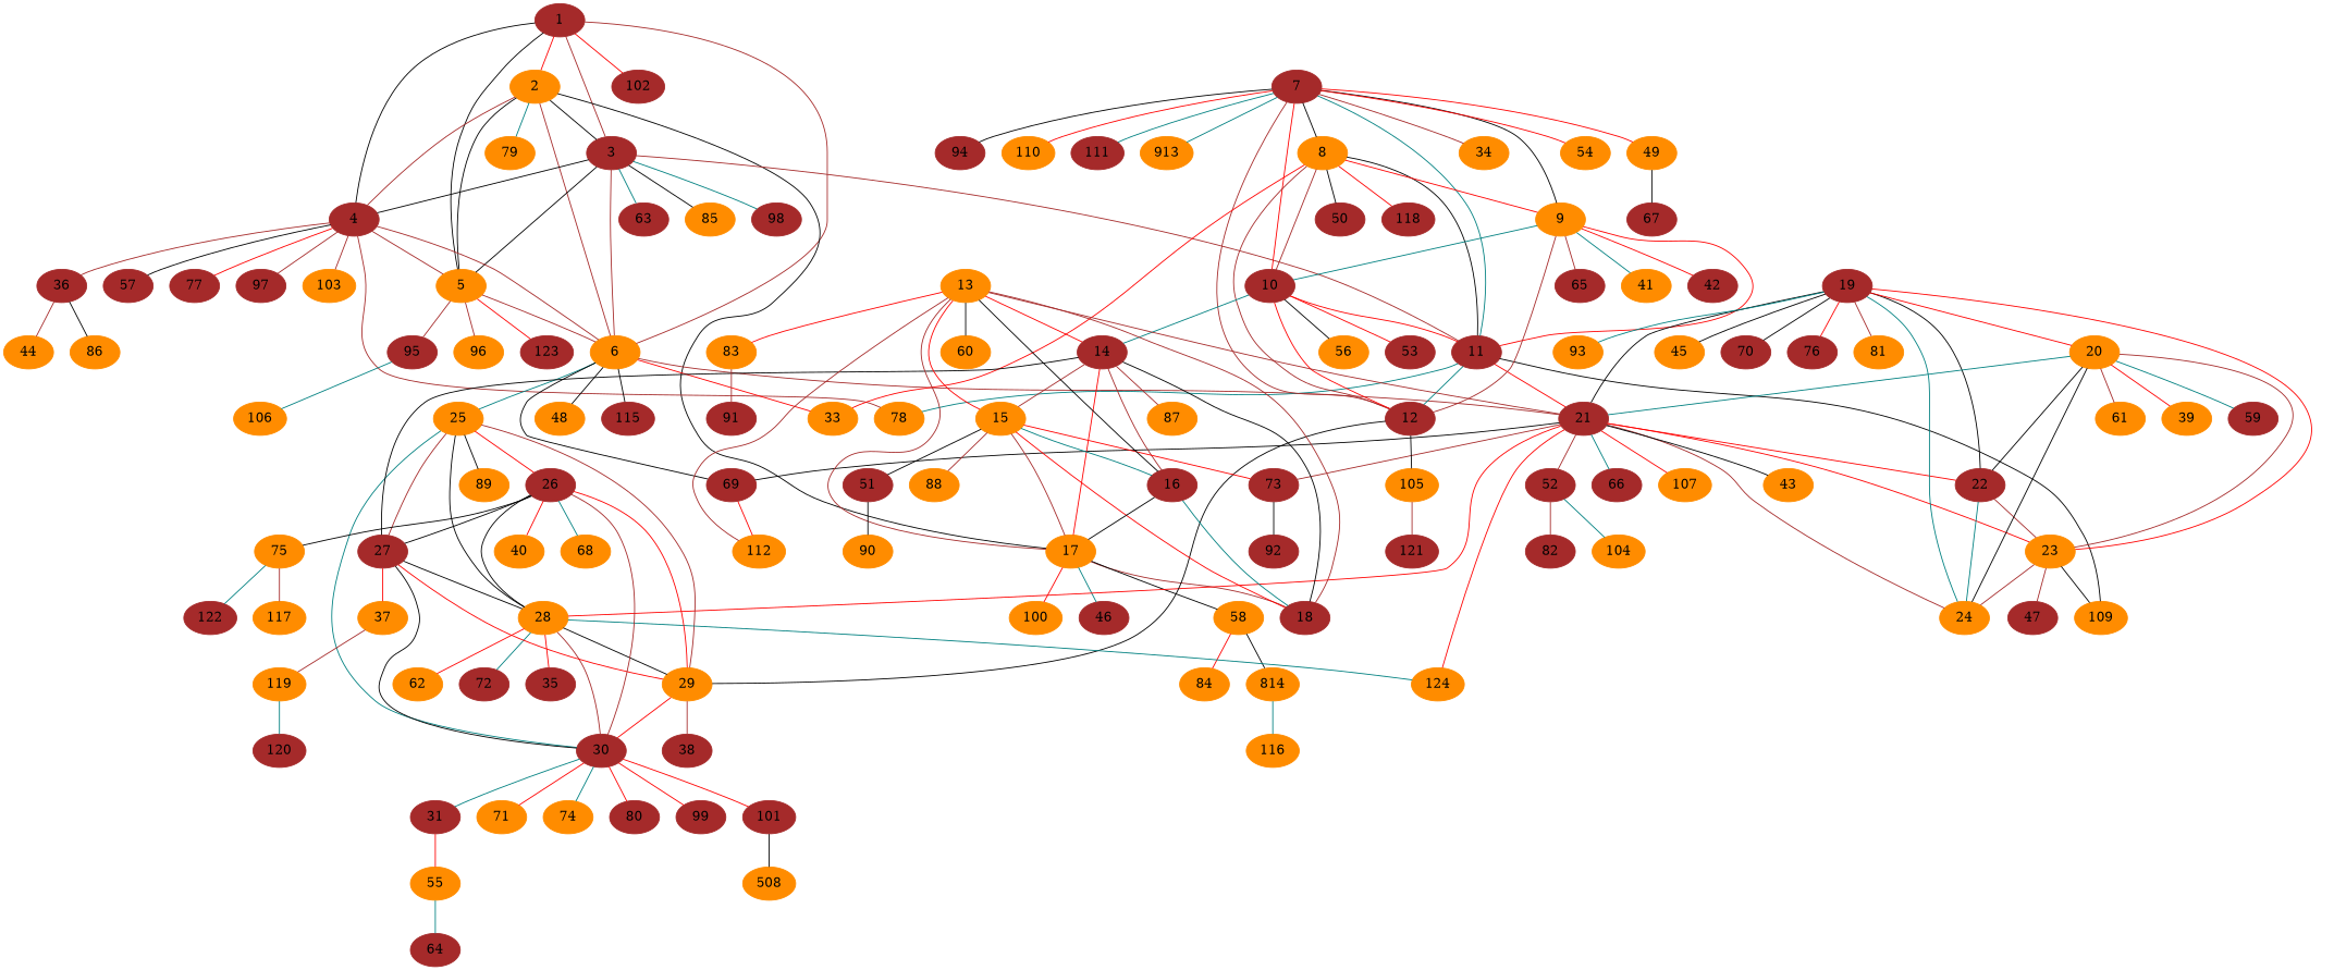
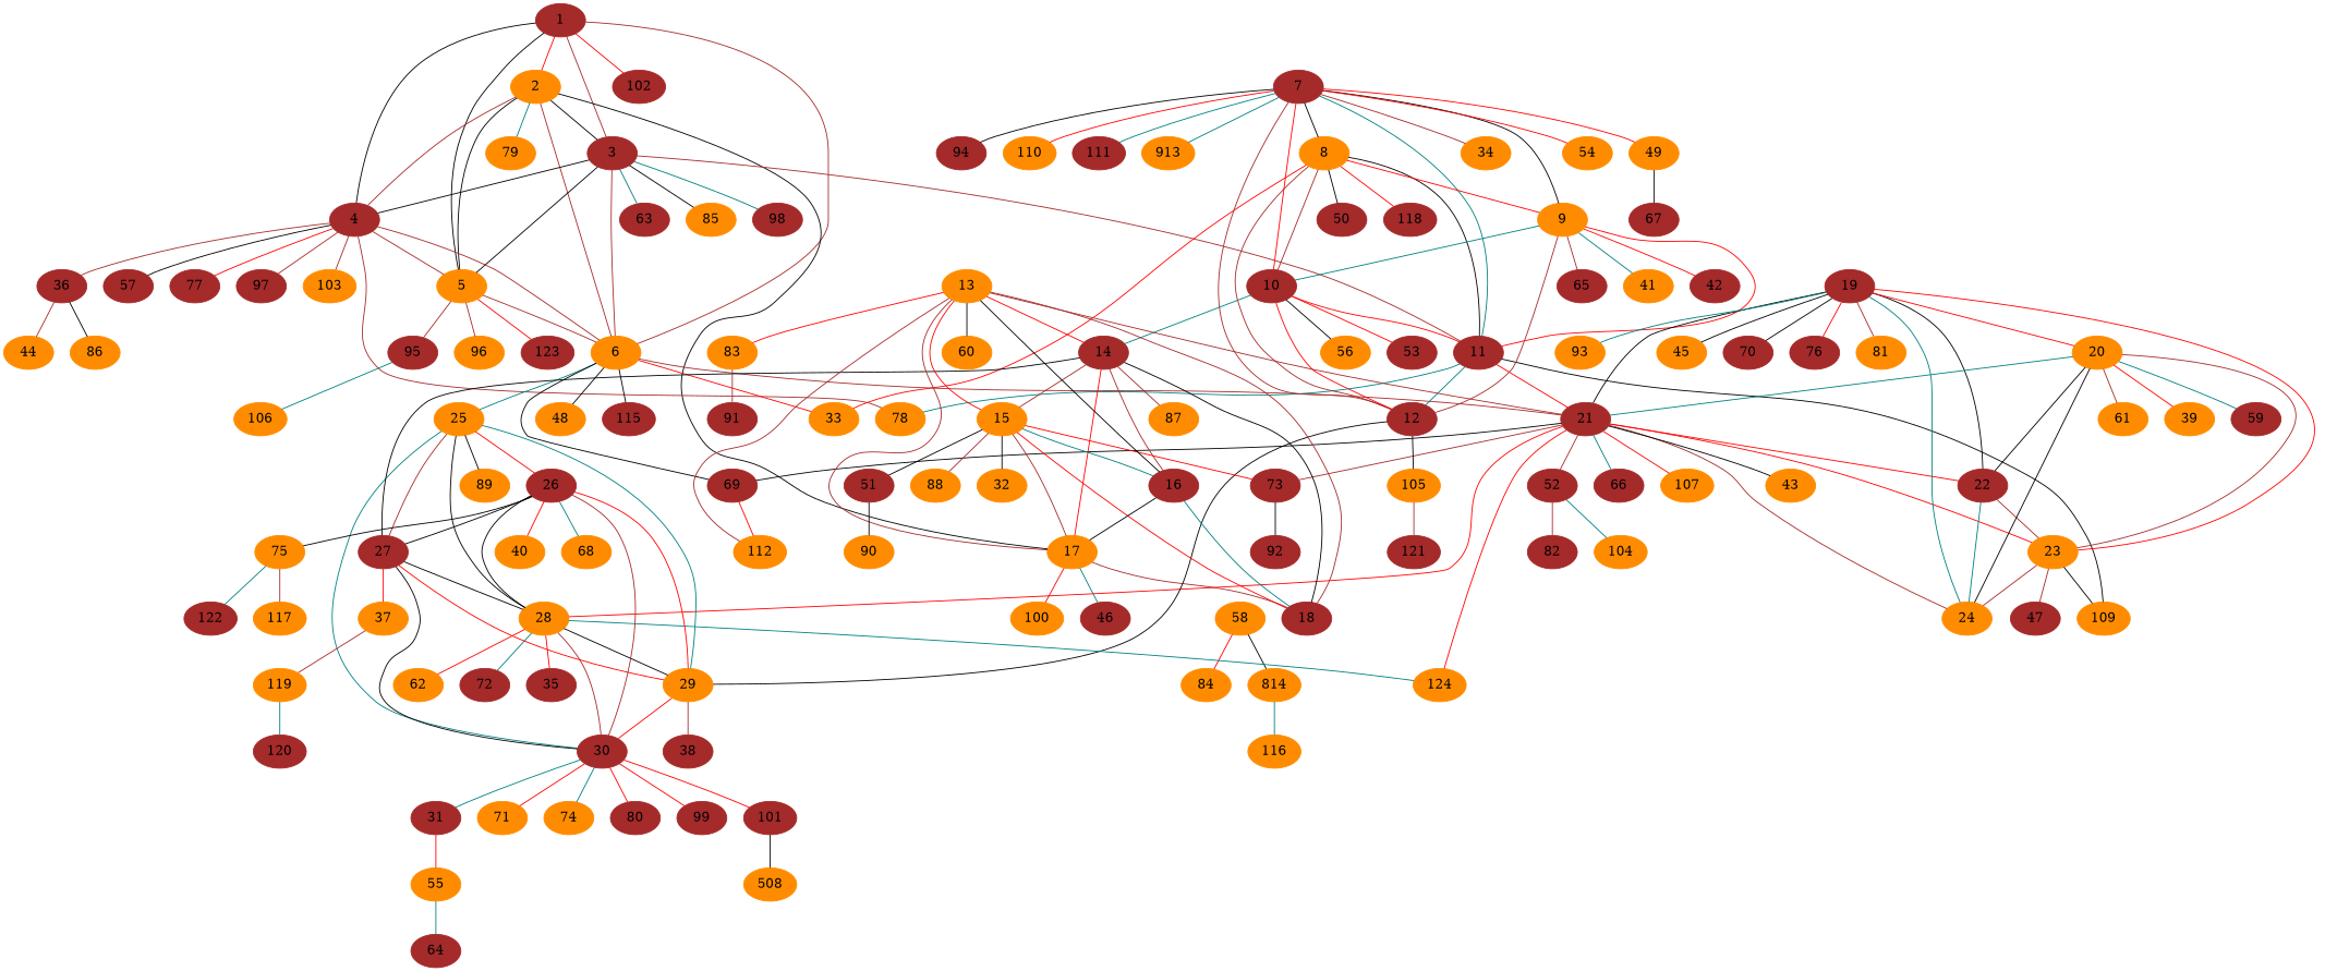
  graph {
    node [color=darkorange style=filled]
    edge [color=brown]
    1 [color=brown]
    2
    3 [color=brown]
    4 [color=brown]
    5
    6
    102 [color=brown]
    17
    79
    11 [color=brown]
    63 [color=brown]
    85
    98 [color=brown]
    36 [color=brown]
    57 [color=brown]
    77 [color=brown]
    78
    97 [color=brown]
    103
    95 [color=brown]
    96
    123 [color=brown]
    21 [color=brown]
    25
    33
    48
    69 [color=brown]
    115 [color=brown]
    18 [color=brown]
    46 [color=brown]
    58
    100
    12 [color=brown]
    109
    44
    86
    106
    73 [color=brown]
    22 [color=brown]
    23
    24
    28
    43
    52 [color=brown]
    66 [color=brown]
    107
    124
    29
    27 [color=brown]
    26 [color=brown]
    30 [color=brown]
    89
    112
    7 [color=brown]
    8
    9
    10 [color=brown]
    34
    49
    54
    94 [color=brown]
    110
    111 [color=brown]
    n64 [label=913]
    50 [color=brown]
    118 [color=brown]
    41
    42 [color=brown]
    65 [color=brown]
    14 [color=brown]
    53 [color=brown]
    56
    105
    67 [color=brown]
    15
    16 [color=brown]
    87
    38 [color=brown]
    121 [color=brown]
    13
    60
    83
+   32
    51 [color=brown]
    88
    91 [color=brown]
    37
    90
    92 [color=brown]
    84
    n91 [label=814]
    19 [color=brown]
    20
    45
    70 [color=brown]
    76 [color=brown]
    81
    93
    39
    59 [color=brown]
    61
    47 [color=brown]
    35 [color=brown]
    62
    72 [color=brown]
    82 [color=brown]
    104
    40
    68
    75
    31 [color=brown]
    71
    74
    80 [color=brown]
    99 [color=brown]
    101 [color=brown]
    117
    122 [color=brown]
    119
    120 [color=brown]
    55
    n122 [label=508]
    64 [color=brown]
    116
    1 -- 2 [color=red]
    1 -- 3
    1 -- 4 [color=black]
    1 -- 5 [color=black]
    1 -- 6
    1 -- 102 [color=red]
    2 -- 3 [color=black]
    2 -- 4
    2 -- 5 [color=black]
    2 -- 6
    2 -- 17 [color=black]
    2 -- 79 [color=teal]
    3 -- 4 [color=black]
    3 -- 5 [color=black]
    3 -- 6
    3 -- 11
    3 -- 63 [color=teal]
    3 -- 85 [color=black]
    3 -- 98 [color=teal]
    4 -- 5
    4 -- 6
    4 -- 36
    4 -- 57 [color=black]
    4 -- 77 [color=red]
    4 -- 78
    4 -- 97
    4 -- 103
    5 -- 6
    5 -- 95
    5 -- 96
    5 -- 123 [color=red]
    6 -- 21
    6 -- 25 [color=teal]
    6 -- 33 [color=red]
    6 -- 48 [color=black]
    6 -- 69 [color=black]
    6 -- 115 [color=black]
    17 -- 18
    17 -- 46 [color=teal]
-   17 -- 58 [color=black]
    17 -- 100 [color=red]
    11 -- 78 [color=teal]
    11 -- 21 [color=red]
    11 -- 12 [color=teal]
    11 -- 109 [color=black]
    36 -- 44
    36 -- 86 [color=black]
    95 -- 106 [color=teal]
    21 -- 69 [color=black]
    21 -- 73
    21 -- 22 [color=red]
    21 -- 23 [color=red]
    21 -- 24
    21 -- 28 [color=red]
    21 -- 43 [color=black]
    21 -- 52
    21 -- 66 [color=teal]
    21 -- 107 [color=red]
    21 -- 124 [color=red]
    25 -- 28 [color=black]
-   25 -- 29
+   25 -- 29 [color=teal]
    25 -- 27
    25 -- 26 [color=red]
    25 -- 30 [color=teal]
    25 -- 89 [color=black]
    69 -- 112 [color=red]
    58 -- 84 [color=red]
    58 -- n91 [color=black]
    12 -- 29 [color=black]
    12 -- 105 [color=black]
    73 -- 92 [color=black]
    22 -- 23
    22 -- 24 [color=teal]
    23 -- 109 [color=black]
    23 -- 24
    23 -- 47
    28 -- 124 [color=teal]
    28 -- 29 [color=black]
    28 -- 30
    28 -- 35 [color=red]
    28 -- 62 [color=red]
    28 -- 72 [color=teal]
    52 -- 82
    52 -- 104 [color=teal]
    29 -- 30 [color=red]
    29 -- 38
    27 -- 28 [color=black]
    27 -- 29 [color=red]
    27 -- 30 [color=black]
    27 -- 37 [color=red]
    26 -- 28 [color=black]
    26 -- 29 [color=red]
    26 -- 27 [color=black]
    26 -- 30
    26 -- 40 [color=red]
    26 -- 68 [color=teal]
    26 -- 75 [color=black]
    30 -- 31 [color=teal]
    30 -- 71 [color=red]
    30 -- 74 [color=teal]
    30 -- 80 [color=red]
    30 -- 99 [color=red]
    30 -- 101 [color=red]
    7 -- 11 [color=teal]
    7 -- 12
    7 -- 8 [color=black]
    7 -- 9 [color=black]
    7 -- 10 [color=red]
    7 -- 34
    7 -- 49 [color=red]
    7 -- 54 [color=red]
    7 -- 94 [color=black]
    7 -- 110 [color=red]
    7 -- 111 [color=teal]
    7 -- n64 [color=teal]
    8 -- 11 [color=black]
    8 -- 33 [color=red]
    8 -- 12
    8 -- 9 [color=red]
    8 -- 10
    8 -- 50 [color=black]
    8 -- 118 [color=red]
    9 -- 11 [color=red]
    9 -- 12
    9 -- 10 [color=teal]
    9 -- 41 [color=teal]
    9 -- 42 [color=red]
    9 -- 65
    10 -- 11 [color=red]
    10 -- 12 [color=red]
    10 -- 14 [color=teal]
    10 -- 53 [color=red]
    10 -- 56 [color=black]
    49 -- 67 [color=black]
    14 -- 17 [color=red]
    14 -- 18 [color=black]
    14 -- 27 [color=black]
    14 -- 15
    14 -- 16
    14 -- 87
    105 -- 121
    15 -- 17
    15 -- 18 [color=red]
    15 -- 73 [color=red]
    15 -- 16 [color=teal]
+   15 -- 32 [color=black]
    15 -- 51 [color=black]
    15 -- 88
    16 -- 17 [color=black]
    16 -- 18 [color=teal]
    13 -- 17
    13 -- 21
    13 -- 18
    13 -- 112
    13 -- 14 [color=red]
    13 -- 15 [color=red]
    13 -- 16 [color=black]
    13 -- 60 [color=black]
    13 -- 83 [color=red]
    83 -- 91
    51 -- 90 [color=black]
    37 -- 119
    n91 -- 116 [color=teal]
    19 -- 21 [color=black]
    19 -- 22 [color=black]
    19 -- 23 [color=red]
    19 -- 24 [color=teal]
    19 -- 20 [color=red]
    19 -- 45 [color=black]
    19 -- 70 [color=black]
    19 -- 76 [color=red]
    19 -- 81
    19 -- 93 [color=teal]
    20 -- 21 [color=teal]
    20 -- 22 [color=black]
    20 -- 23
    20 -- 24 [color=black]
    20 -- 39 [color=red]
    20 -- 59 [color=teal]
    20 -- 61
    75 -- 117
    75 -- 122 [color=teal]
    31 -- 55 [color=red]
    101 -- n122 [color=black]
    119 -- 120 [color=teal]
    55 -- 64 [color=teal]
  }
